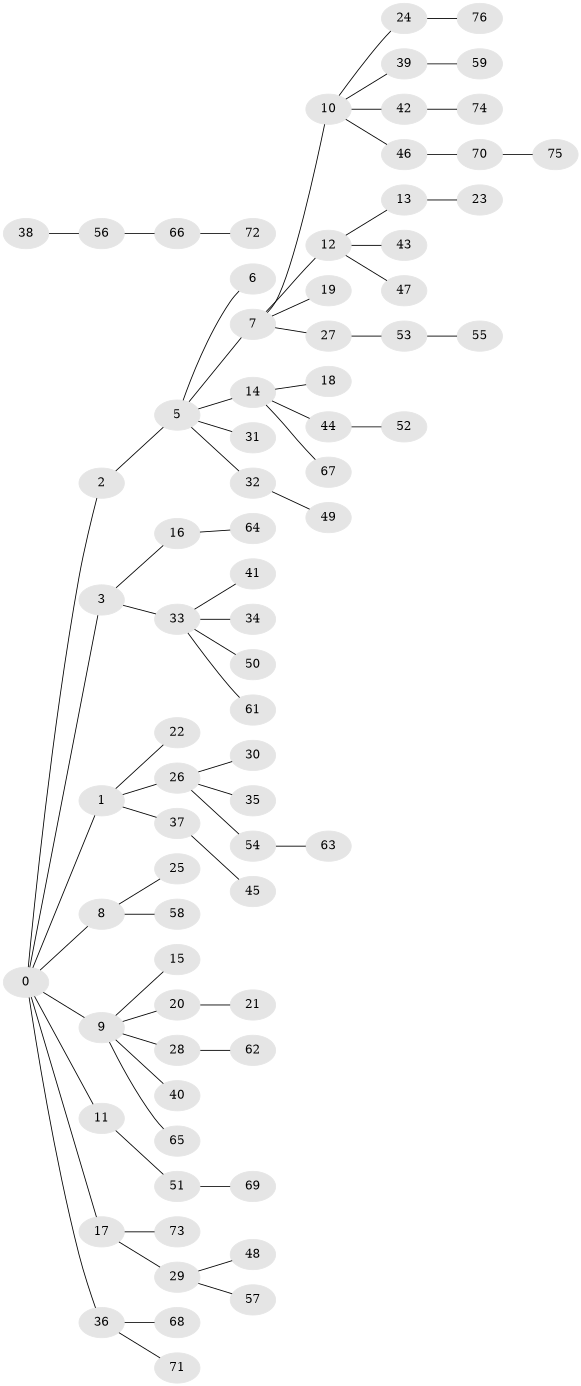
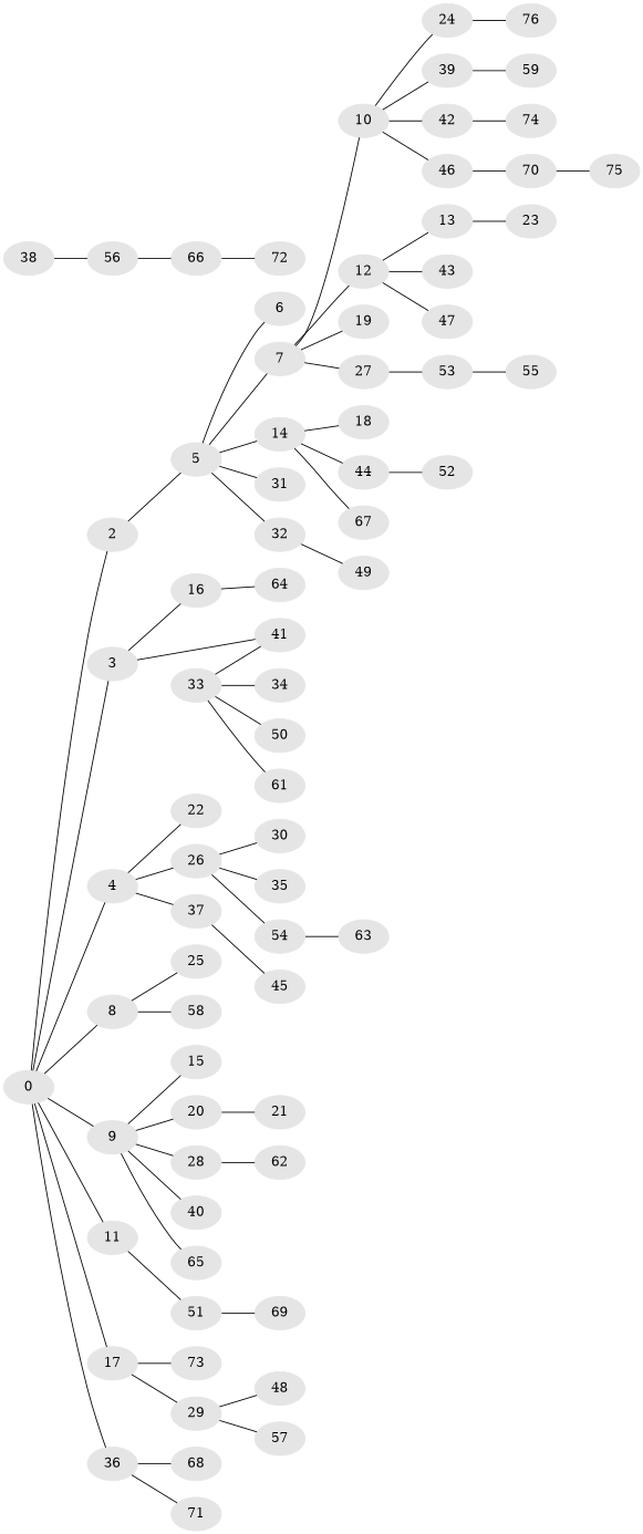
  graph {
    rankdir=LR
    node [color=gray90 style=filled]
    n1 [label=0]
    2
    3
-   4 [label=1]
+   4
    8
    9
    11
    17
    36
    5
    16
    33
    22
    26
    37
    25
    58
    15
    20
    28
    40
    65
    51
    73
    29
    68
    71
    6
    7
    14
    31
    32
    64
    34
    41
    50
    61
    30
    35
    54
    45
    10
    12
    19
    27
    18
    44
    67
    49
    24
    39
    42
    46
    13
    43
    47
    53
    21
    62
    76
    59
    74
    70
    69
    23
    52
    38
    56
    48
    57
    63
    55
    66
    75
    72
    n1 -- 2
    n1 -- 3
    n1 -- 4
    n1 -- 8
    n1 -- 9
    n1 -- 11
    n1 -- 17
    n1 -- 36
    2 -- 5
    3 -- 16
-   3 -- 33
+   3 -- 41
    4 -- 22
    4 -- 26
    4 -- 37
    8 -- 25
    8 -- 58
    9 -- 15
    9 -- 20
    9 -- 28
    9 -- 40
    9 -- 65
    11 -- 51
    17 -- 73
    17 -- 29
    36 -- 68
    36 -- 71
    5 -- 6
    5 -- 7
    5 -- 14
    5 -- 31
    5 -- 32
    16 -- 64
    33 -- 34
    33 -- 41
    33 -- 50
    33 -- 61
    26 -- 30
    26 -- 35
    26 -- 54
    37 -- 45
    20 -- 21
    28 -- 62
    51 -- 69
    29 -- 48
    29 -- 57
    7 -- 10
    7 -- 12
    7 -- 19
    7 -- 27
    14 -- 18
    14 -- 44
    14 -- 67
    32 -- 49
    54 -- 63
    10 -- 24
    10 -- 39
    10 -- 42
    10 -- 46
    12 -- 13
    12 -- 43
    12 -- 47
    27 -- 53
    44 -- 52
    24 -- 76
    39 -- 59
    42 -- 74
    46 -- 70
    13 -- 23
    53 -- 55
    70 -- 75
    38 -- 56
    56 -- 66
    66 -- 72
  }
